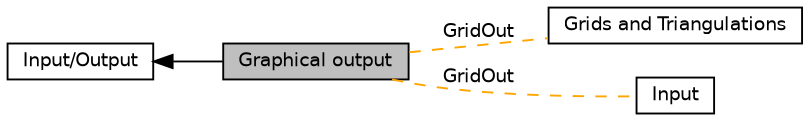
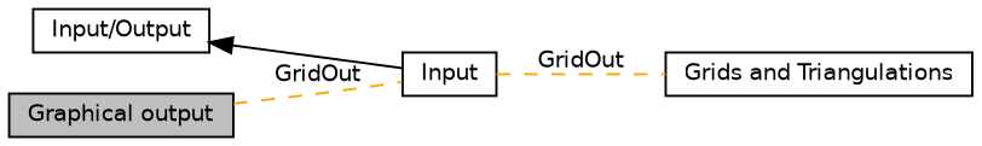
  digraph {
    rankdir=LR
    node [color=black fillcolor=white fontname=Helvetica fontsize=10 shape=box style=filled]
    edge [dir=none fontname=Helvetica fontsize=10 labelfontname=Helvetica labelfontsize=10 shape=plaintext style=dashed color=orange]
    n1 [height=0.2 label="Input/Output" width=0.4]
    n2 [fillcolor=grey75 fontcolor=black height=0.2 label="Graphical output" width=0.4]
    n3 [height=0.2 label="Grids and Triangulations" width=0.4]
    n4 [height=0.2 label=Input width=0.4]
-   n1 -> n2 [dir=back style=solid color=""]
-   n2 -> n3 [label=GridOut]
+   n1 -> n4 [dir=back style=solid color=""]
+   n4 -> n3 [label=GridOut]
    n2 -> n4 [label=GridOut]
  }
